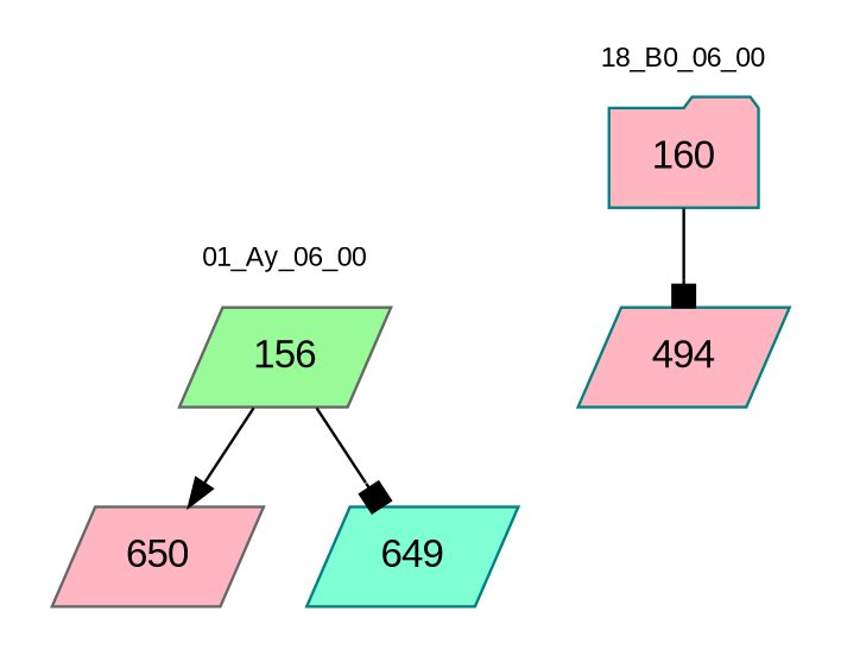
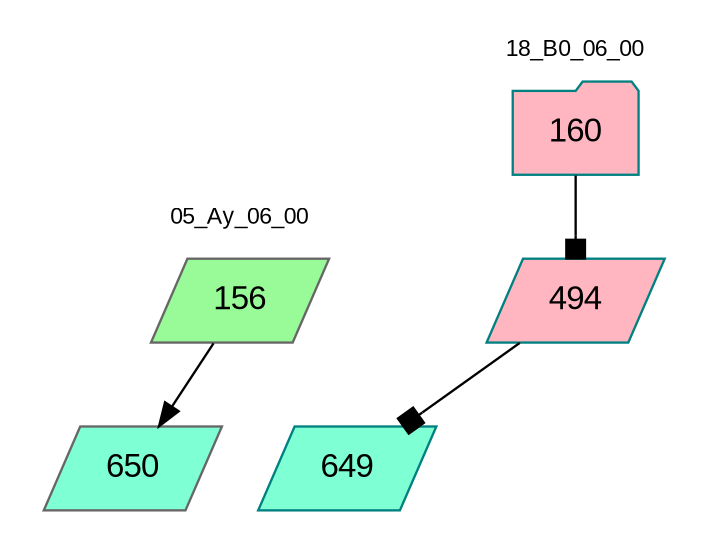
  digraph {
    fontname="Liberation Sans"
    node [color=teal fillcolor=aquamarine fontname="Liberation Sans" shape=parallelogram style=filled]
    edge [arrowhead=box color=black fontname="Liberation Sans"]
    n1 [color=gray40 fillcolor=palegreen label=156]
    n2 [label=649]
-   n3 [color=gray40 fillcolor=lightpink label=650]
+   n3 [color=gray40 label=650]
    n4 [fillcolor=lightpink label=160 shape=folder]
    n5 [fillcolor=lightpink label=494]
    subgraph cluster_1 {
      color=white
      fontsize=10
-     label="01_Ay_06_00"
+     label="05_Ay_06_00"
      n1
      n2
      n3
    }
    subgraph cluster_2 {
      color=white
      fontsize=10
      label="18_B0_06_00"
      n4
      n5
    }
-   n1 -> n2
+   n5 -> n2
    n1 -> n3 [arrowhead=normal]
    n4 -> n5
  }
